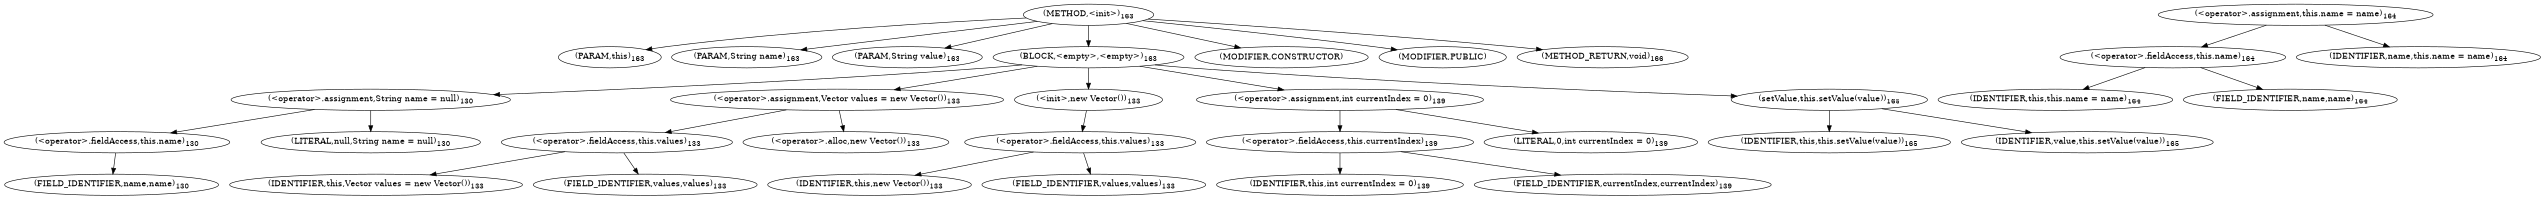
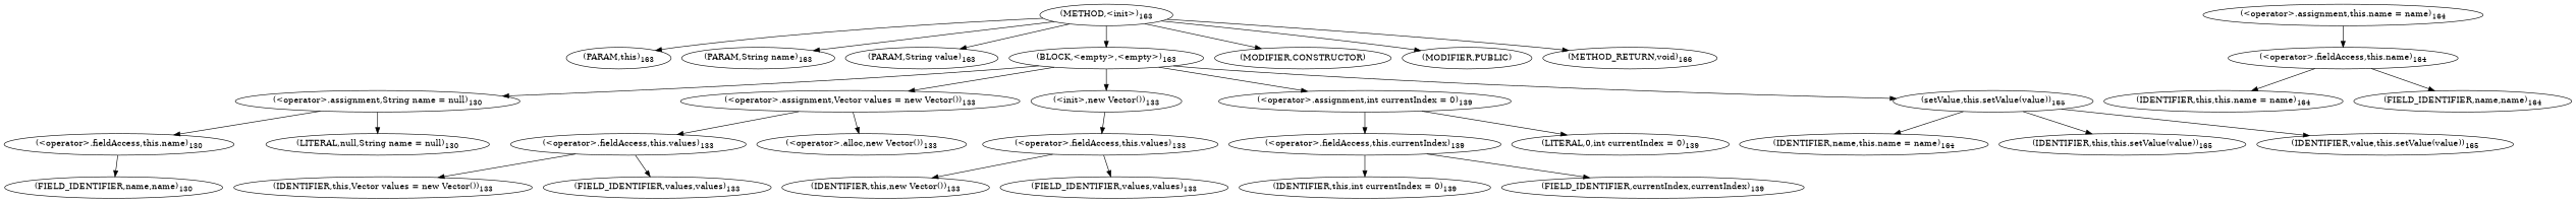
  digraph {
    n1 [label=<(METHOD,&lt;init&gt;)<SUB>163</SUB>>]
    n2 [label=<(PARAM,this)<SUB>163</SUB>>]
    n3 [label=<(PARAM,String name)<SUB>163</SUB>>]
    n4 [label=<(PARAM,String value)<SUB>163</SUB>>]
    n5 [label=<(BLOCK,&lt;empty&gt;,&lt;empty&gt;)<SUB>163</SUB>>]
    n6 [label=<(MODIFIER,CONSTRUCTOR)>]
    n7 [label=<(MODIFIER,PUBLIC)>]
    n8 [label=<(METHOD_RETURN,void)<SUB>166</SUB>>]
    n9 [label=<(&lt;operator&gt;.assignment,String name = null)<SUB>130</SUB>>]
    n10 [label=<(&lt;operator&gt;.assignment,Vector values = new Vector())<SUB>133</SUB>>]
    n11 [label=<(&lt;init&gt;,new Vector())<SUB>133</SUB>>]
    n12 [label=<(&lt;operator&gt;.assignment,int currentIndex = 0)<SUB>139</SUB>>]
    n13 [label=<(setValue,this.setValue(value))<SUB>165</SUB>>]
    n14 [label=<(&lt;operator&gt;.fieldAccess,this.name)<SUB>130</SUB>>]
    n15 [label=<(LITERAL,null,String name = null)<SUB>130</SUB>>]
    n16 [label=<(&lt;operator&gt;.fieldAccess,this.values)<SUB>133</SUB>>]
    n17 [label=<(&lt;operator&gt;.alloc,new Vector())<SUB>133</SUB>>]
    n18 [label=<(&lt;operator&gt;.fieldAccess,this.values)<SUB>133</SUB>>]
    n19 [label=<(&lt;operator&gt;.fieldAccess,this.currentIndex)<SUB>139</SUB>>]
    n20 [label=<(LITERAL,0,int currentIndex = 0)<SUB>139</SUB>>]
    n21 [label=<(&lt;operator&gt;.assignment,this.name = name)<SUB>164</SUB>>]
    n22 [label=<(&lt;operator&gt;.fieldAccess,this.name)<SUB>164</SUB>>]
    n23 [label=<(IDENTIFIER,name,this.name = name)<SUB>164</SUB>>]
    n24 [label=<(IDENTIFIER,this,this.setValue(value))<SUB>165</SUB>>]
    n25 [label=<(IDENTIFIER,value,this.setValue(value))<SUB>165</SUB>>]
    n26 [label=<(FIELD_IDENTIFIER,name,name)<SUB>130</SUB>>]
    n27 [label=<(IDENTIFIER,this,Vector values = new Vector())<SUB>133</SUB>>]
    n28 [label=<(FIELD_IDENTIFIER,values,values)<SUB>133</SUB>>]
    n29 [label=<(IDENTIFIER,this,new Vector())<SUB>133</SUB>>]
    n30 [label=<(FIELD_IDENTIFIER,values,values)<SUB>133</SUB>>]
    n31 [label=<(IDENTIFIER,this,int currentIndex = 0)<SUB>139</SUB>>]
    n32 [label=<(FIELD_IDENTIFIER,currentIndex,currentIndex)<SUB>139</SUB>>]
    n33 [label=<(IDENTIFIER,this,this.name = name)<SUB>164</SUB>>]
    n34 [label=<(FIELD_IDENTIFIER,name,name)<SUB>164</SUB>>]
    n1 -> n2
    n1 -> n3
    n1 -> n4
    n1 -> n5
    n1 -> n6
    n1 -> n7
    n1 -> n8
    n5 -> n9
    n5 -> n10
    n5 -> n11
    n5 -> n12
    n5 -> n13
    n9 -> n14
    n9 -> n15
    n10 -> n16
    n10 -> n17
    n11 -> n18
    n12 -> n19
    n12 -> n20
    n13 -> n24
    n13 -> n25
    n14 -> n26
    n16 -> n27
    n16 -> n28
    n18 -> n29
    n18 -> n30
    n19 -> n31
    n19 -> n32
    n21 -> n22
-   n21 -> n23
+   n13 -> n23
    n22 -> n33
    n22 -> n34
  }
